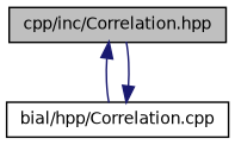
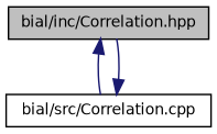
  digraph {
    node [color=black fontname=Helvetica fontsize=10 shape=record style=filled]
    edge [color=midnightblue dir=back fontname=Helvetica fontsize=10 labelfontname=Helvetica labelfontsize=10 style=solid]
-   n1 [fillcolor=grey75 fontcolor=black height=0.2 label="cpp/inc/Correlation.hpp" width=0.4]
-   n2 [fillcolor=white height=0.2 label="bial/hpp/Correlation.cpp" width=0.4]
+   n1 [fillcolor=grey75 fontcolor=black height=0.2 label="bial/inc/Correlation.hpp" width=0.4]
+   n2 [fillcolor=white height=0.2 label="bial/src/Correlation.cpp" width=0.4]
    n1 -> n2
    n2 -> n1
  }
